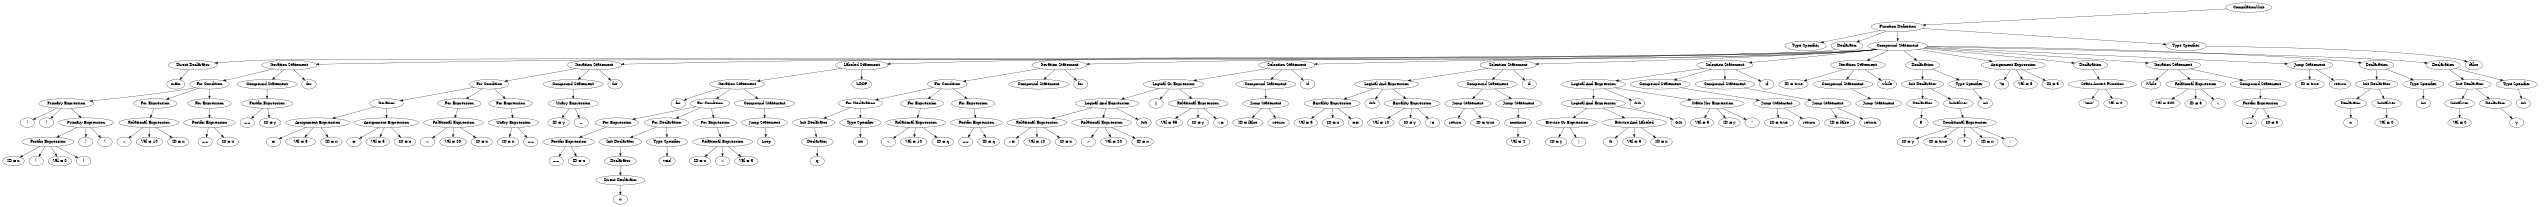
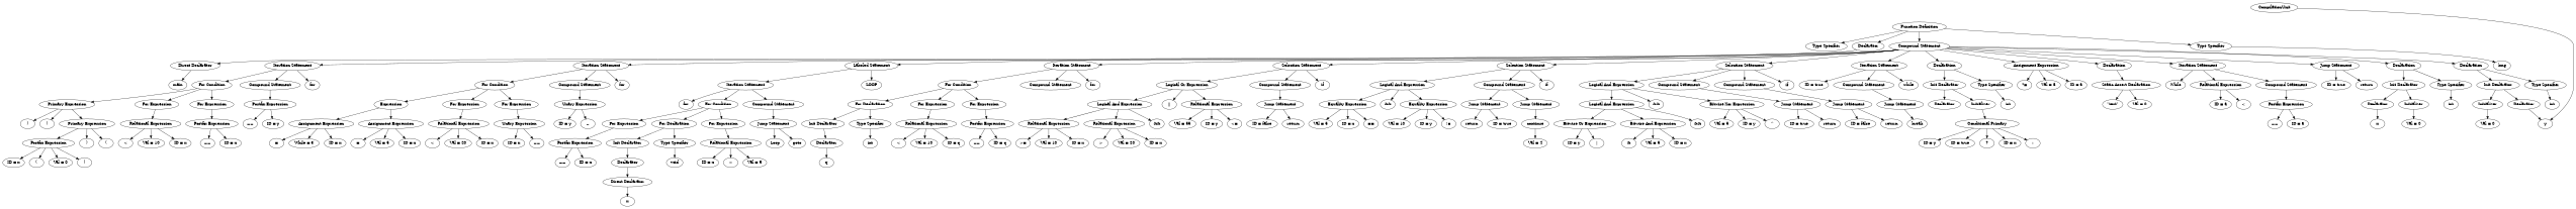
  digraph {
    n1 [label=CompilationUnit]
    n2 [label="Function Definition"]
    n3 [label="Type Specifier"]
    n4 [label="Type Specifier"]
    n5 [label=Declarator]
    n6 [label="Compound Statement"]
-   n7 [label=false]
+   n7 [label=long]
    n8 [label="Direct Declarator"]
    n9 [label=Declaration]
    n10 [label=Declaration]
    n11 [label="Iteration Statement"]
    n12 [label="Iteration Statement"]
    n13 [label="Labeled Statement"]
    n14 [label="Iteration Statement"]
    n15 [label="Selection Statement"]
    n16 [label="Selection Statement"]
    n17 [label="Selection Statement"]
    n18 [label="Iteration Statement"]
    n19 [label=Declaration]
    n20 [label="Assignment Expression"]
    n21 [label=Declaration]
    n22 [label="Iteration Statement"]
    n23 [label="Jump Statement"]
    n24 [label=main]
    n25 [label="Type Specifier"]
    n26 [label="Init Declarator"]
    n27 [label="Type Specifier"]
    n28 [label="Init Declarator"]
    n29 [label=for]
    n30 [label="For Condition"]
    n31 [label="Compound Statement"]
    n32 [label=for]
    n33 [label="For Condition"]
    n34 [label="Compound Statement"]
    n35 [label=LOOP]
    n36 [label="Iteration Statement"]
    n37 [label=for]
    n38 [label="For Condition"]
    n39 [label="Compound Statement"]
    n40 [label=if]
    n41 [label="Logical Or Expression"]
    n42 [label="Compound Statement"]
    n43 [label=if]
    n44 [label="Logical And Expression"]
    n45 [label="Compound Statement"]
    n46 [label=if]
    n47 [label="Logical And Expression"]
    n48 [label="Compound Statement"]
    n49 [label="Compound Statement"]
    n50 [label=while]
    n51 [label="ID = true"]
    n52 [label="Compound Statement"]
    n53 [label="Type Specifier"]
    n54 [label="Init Declarator"]
    n55 [label="ID = a"]
    n56 [label="*="]
    n57 [label="Val = 5"]
-   n58 [label="Static Assert Function"]
+   n58 [label="Static Assert Declaration"]
    n59 [label="Compound Statement"]
    n60 [label=While]
    n61 [label="Relational Expression"]
    n62 [label=return]
    n63 [label="ID = true"]
    n64 [label=int]
    n65 [label=Declarator]
    n66 [label=Initializer]
    n67 [label=x]
    n68 [label="Val = 0"]
    n69 [label=int]
    n70 [label=Declarator]
    n71 [label=Initializer]
    n72 [label=y]
    n73 [label="Val = 0"]
    n74 [label="Primary Expression"]
    n75 [label="For Expression"]
    n76 [label="For Expression"]
    n77 [label="Postfix Expression"]
    n78 [label="("]
    n79 [label="Primary Expression"]
    n80 [label=")"]
    n81 [label="Relational Expression"]
    n82 [label="Postfix Expression"]
    n83 [label="("]
    n84 [label="Postfix Expression"]
    n85 [label=")"]
    n86 [label="ID = x"]
    n87 [label="("]
    n88 [label="Val = 0"]
    n89 [label=")"]
    n90 [label="ID = x"]
    n91 [label="<"]
    n92 [label="Val = 10"]
    n93 [label="ID = x"]
    n94 [label="++"]
    n95 [label="ID = y"]
    n96 [label="++"]
-   n97 [label=Iteration]
+   n97 [label=Expression]
    n98 [label="For Expression"]
    n99 [label="For Expression"]
    n100 [label="Unary Expression"]
    n101 [label="Assignment Expression"]
    n102 [label="Assignment Expression"]
    n103 [label="Relational Expression"]
    n104 [label="Unary Expression"]
    n105 [label="ID = x"]
    n106 [label="="]
    n107 [label="Val = 5"]
    n108 [label="ID = x"]
    n109 [label="="]
-   n110 [label="Val = 3"]
+   n110 [label="While = 3"]
    n111 [label="ID = x"]
    n112 [label="<"]
    n113 [label="Val = 20"]
    n114 [label="++"]
    n115 [label="ID = x"]
    n116 [label="--"]
    n117 [label="ID = y"]
    n118 [label=for]
    n119 [label="For Condition"]
    n120 [label="Compound Statement"]
    n121 [label="For Declaration"]
    n122 [label="For Expression"]
    n123 [label="For Expression"]
    n124 [label="Jump Statement"]
    n125 [label="Type Specifier"]
    n126 [label="Init Declarator"]
    n127 [label="Relational Expression"]
    n128 [label="Postfix Expression"]
    n129 [label=void]
    n130 [label=Declarator]
    n131 [label="Direct Declarator"]
    n132 [label=x]
    n133 [label="ID = x"]
    n134 [label="<"]
    n135 [label="Val = 5"]
    n136 [label="ID = x"]
    n137 [label="++"]
+   n138 [label=goto]
    n139 [label=Loop]
    n140 [label="For Declaration"]
    n141 [label="For Expression"]
    n142 [label="For Expression"]
    n143 [label="Type Specifier"]
    n144 [label="Init Declarator"]
    n145 [label="Relational Expression"]
    n146 [label="Postfix Expression"]
    n147 [label=int]
    n148 [label=Declarator]
    n149 [label=q]
    n150 [label="ID = q"]
    n151 [label="<"]
    n152 [label="Val = 10"]
    n153 [label="ID = q"]
    n154 [label="++"]
    n155 [label="Logical And Expression"]
    n156 [label="||"]
    n157 [label="Relational Expression"]
    n158 [label="Jump Statement"]
    n159 [label="Relational Expression"]
    n160 [label="&&"]
    n161 [label="Relational Expression"]
    n162 [label="ID = y"]
    n163 [label="<="]
    n164 [label="Val = 55"]
    n165 [label="ID = x"]
    n166 [label=">"]
    n167 [label="Val = 20"]
    n168 [label="ID = x"]
    n169 [label=">="]
    n170 [label="Val = 10"]
    n171 [label=return]
    n172 [label="ID = false"]
    n173 [label="Equality Expression"]
    n174 [label="&&"]
    n175 [label="Equality Expression"]
    n176 [label="Jump Statement"]
    n177 [label="Jump Statement"]
    n178 [label="ID = x"]
    n179 [label="=="]
    n180 [label="Val = 5"]
    n181 [label="ID = y"]
    n182 [label="!="]
    n183 [label="Val = 10"]
    n184 [label=continue]
    n185 [label=return]
    n186 [label="ID = true"]
    n187 [label="Val = 4"]
    n188 [label="Logical And Expression"]
    n189 [label="&&"]
-   n190 [label="Static Xor Expression"]
+   n190 [label="Bitwise Xor Expression"]
    n191 [label="Jump Statement"]
    n192 [label="Jump Statement"]
-   n193 [label="Bitwise And Labeled"]
+   n193 [label="Bitwise And Expression"]
    n194 [label="&&"]
    n195 [label="Bitwise Or Expression"]
    n196 [label="ID = y"]
    n197 [label="^"]
    n198 [label="Val = 5"]
    n199 [label="ID = x"]
    n200 [label="&"]
    n201 [label="Val = 5"]
    n202 [label="ID = y"]
    n203 [label="|"]
    n204 [label=return]
    n205 [label="ID = true"]
    n206 [label=return]
    n207 [label="ID = false"]
    n208 [label="Jump Statement"]
+   n209 [label=break]
    n210 [label=int]
    n211 [label=Declarator]
    n212 [label=Initializer]
-   n213 [label=a]
-   n214 [label="Conditional Expression"]
+   n214 [label="Conditional Primary"]
    n215 [label="ID = true"]
    n216 [label="?"]
    n217 [label="ID = x"]
    n218 [label=":"]
    n219 [label="ID = y"]
    n220 [label="Val = 0"]
    n221 [label="\"test\""]
    n222 [label="Postfix Expression"]
    n223 [label="ID = a"]
    n224 [label="<"]
-   n225 [label="Val = 300"]
    n226 [label="ID = a"]
    n227 [label="++"]
-   n1 -> n2
+   n1 -> n72
    n2 -> n3
    n2 -> n4
    n2 -> n5
    n2 -> n6
    n3 -> n7
    n5 -> n8
    n6 -> n9
    n6 -> n10
    n6 -> n11
    n6 -> n12
    n6 -> n13
    n6 -> n14
    n6 -> n15
    n6 -> n16
    n6 -> n17
    n6 -> n18
    n6 -> n19
    n6 -> n20
    n6 -> n21
    n6 -> n22
    n6 -> n23
    n8 -> n24
    n9 -> n25
    n9 -> n26
    n10 -> n27
    n10 -> n28
    n11 -> n29
    n11 -> n30
    n11 -> n31
    n12 -> n32
    n12 -> n33
    n12 -> n34
    n13 -> n35
    n13 -> n36
    n14 -> n37
    n14 -> n38
    n14 -> n39
    n15 -> n40
    n15 -> n41
    n15 -> n42
    n16 -> n43
    n16 -> n44
    n16 -> n45
    n17 -> n46
    n17 -> n47
    n17 -> n48
    n17 -> n49
    n18 -> n50
    n18 -> n51
    n18 -> n52
    n19 -> n53
    n19 -> n54
    n20 -> n55
    n20 -> n56
    n20 -> n57
    n21 -> n58
    n22 -> n59
    n22 -> n60
    n22 -> n61
    n23 -> n62
    n23 -> n63
    n25 -> n64
    n26 -> n65
    n26 -> n66
    n27 -> n69
    n28 -> n70
    n28 -> n71
    n30 -> n74
    n30 -> n75
    n30 -> n76
    n31 -> n77
    n33 -> n97
    n33 -> n98
    n33 -> n99
    n34 -> n100
    n36 -> n118
    n36 -> n119
    n36 -> n120
    n38 -> n140
    n38 -> n141
    n38 -> n142
    n41 -> n155
    n41 -> n156
    n41 -> n157
    n42 -> n158
    n44 -> n173
    n44 -> n174
    n44 -> n175
    n45 -> n176
    n45 -> n177
    n47 -> n188
    n47 -> n189
    n47 -> n190
    n48 -> n191
    n49 -> n192
    n52 -> n208
    n53 -> n210
    n54 -> n211
    n54 -> n212
    n58 -> n220
    n58 -> n221
    n59 -> n222
    n61 -> n223
    n61 -> n224
-   n61 -> n225
    n65 -> n67
    n66 -> n68
    n70 -> n72
    n71 -> n73
    n74 -> n78
    n74 -> n79
    n74 -> n80
    n75 -> n81
    n76 -> n82
    n77 -> n95
    n77 -> n96
    n79 -> n83
    n79 -> n84
    n79 -> n85
    n81 -> n90
    n81 -> n91
    n81 -> n92
    n82 -> n93
    n82 -> n94
    n84 -> n86
    n84 -> n87
    n84 -> n88
    n84 -> n89
    n97 -> n101
    n97 -> n102
    n98 -> n103
    n99 -> n104
    n100 -> n116
    n100 -> n117
    n101 -> n105
    n101 -> n106
    n101 -> n107
    n102 -> n108
    n102 -> n109
    n102 -> n110
    n103 -> n111
    n103 -> n112
    n103 -> n113
    n104 -> n114
    n104 -> n115
    n119 -> n121
    n119 -> n122
    n119 -> n123
    n120 -> n124
    n121 -> n125
    n121 -> n126
    n122 -> n127
    n123 -> n128
+   n124 -> n138
    n124 -> n139
    n125 -> n129
    n126 -> n130
    n127 -> n133
    n127 -> n134
    n127 -> n135
    n128 -> n136
    n128 -> n137
    n130 -> n131
    n131 -> n132
    n140 -> n143
    n140 -> n144
    n141 -> n145
    n142 -> n146
    n143 -> n147
    n144 -> n148
    n145 -> n150
    n145 -> n151
    n145 -> n152
    n146 -> n153
    n146 -> n154
    n148 -> n149
    n155 -> n159
    n155 -> n160
    n155 -> n161
    n157 -> n162
    n157 -> n163
    n157 -> n164
    n158 -> n171
    n158 -> n172
    n159 -> n165
    n159 -> n166
    n159 -> n167
    n161 -> n168
    n161 -> n169
    n161 -> n170
    n173 -> n178
    n173 -> n179
    n173 -> n180
    n175 -> n181
    n175 -> n182
    n175 -> n183
    n176 -> n184
    n177 -> n185
    n177 -> n186
    n184 -> n187
    n188 -> n193
    n188 -> n194
    n188 -> n195
    n190 -> n196
    n190 -> n197
    n190 -> n198
    n191 -> n204
    n191 -> n205
    n192 -> n206
    n192 -> n207
    n193 -> n199
    n193 -> n200
    n193 -> n201
    n195 -> n202
    n195 -> n203
-   n211 -> n213
+   n208 -> n209
    n212 -> n214
    n214 -> n215
    n214 -> n216
    n214 -> n217
    n214 -> n218
    n214 -> n219
    n222 -> n226
    n222 -> n227
  }
